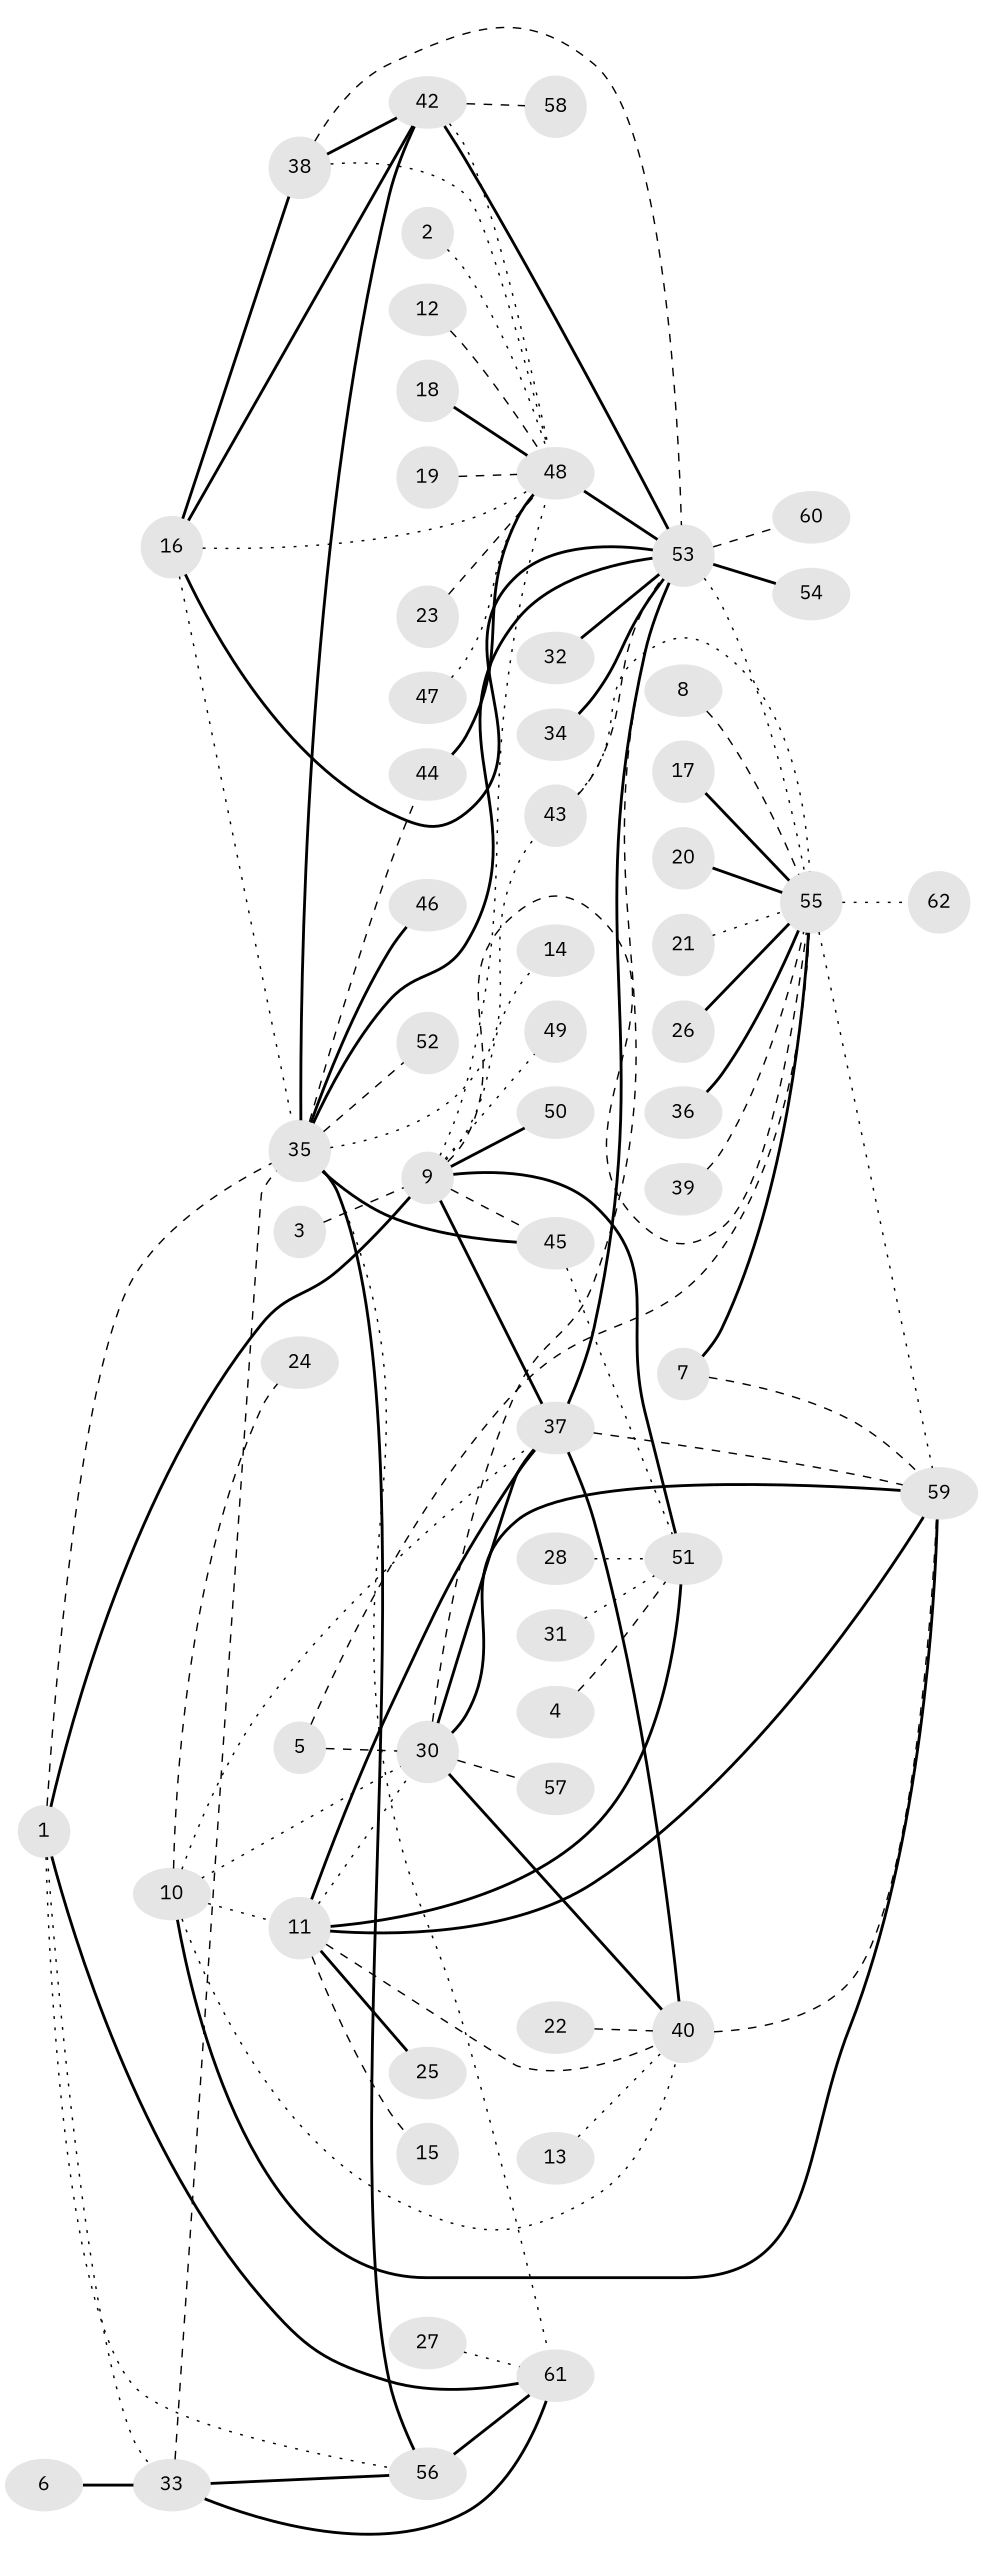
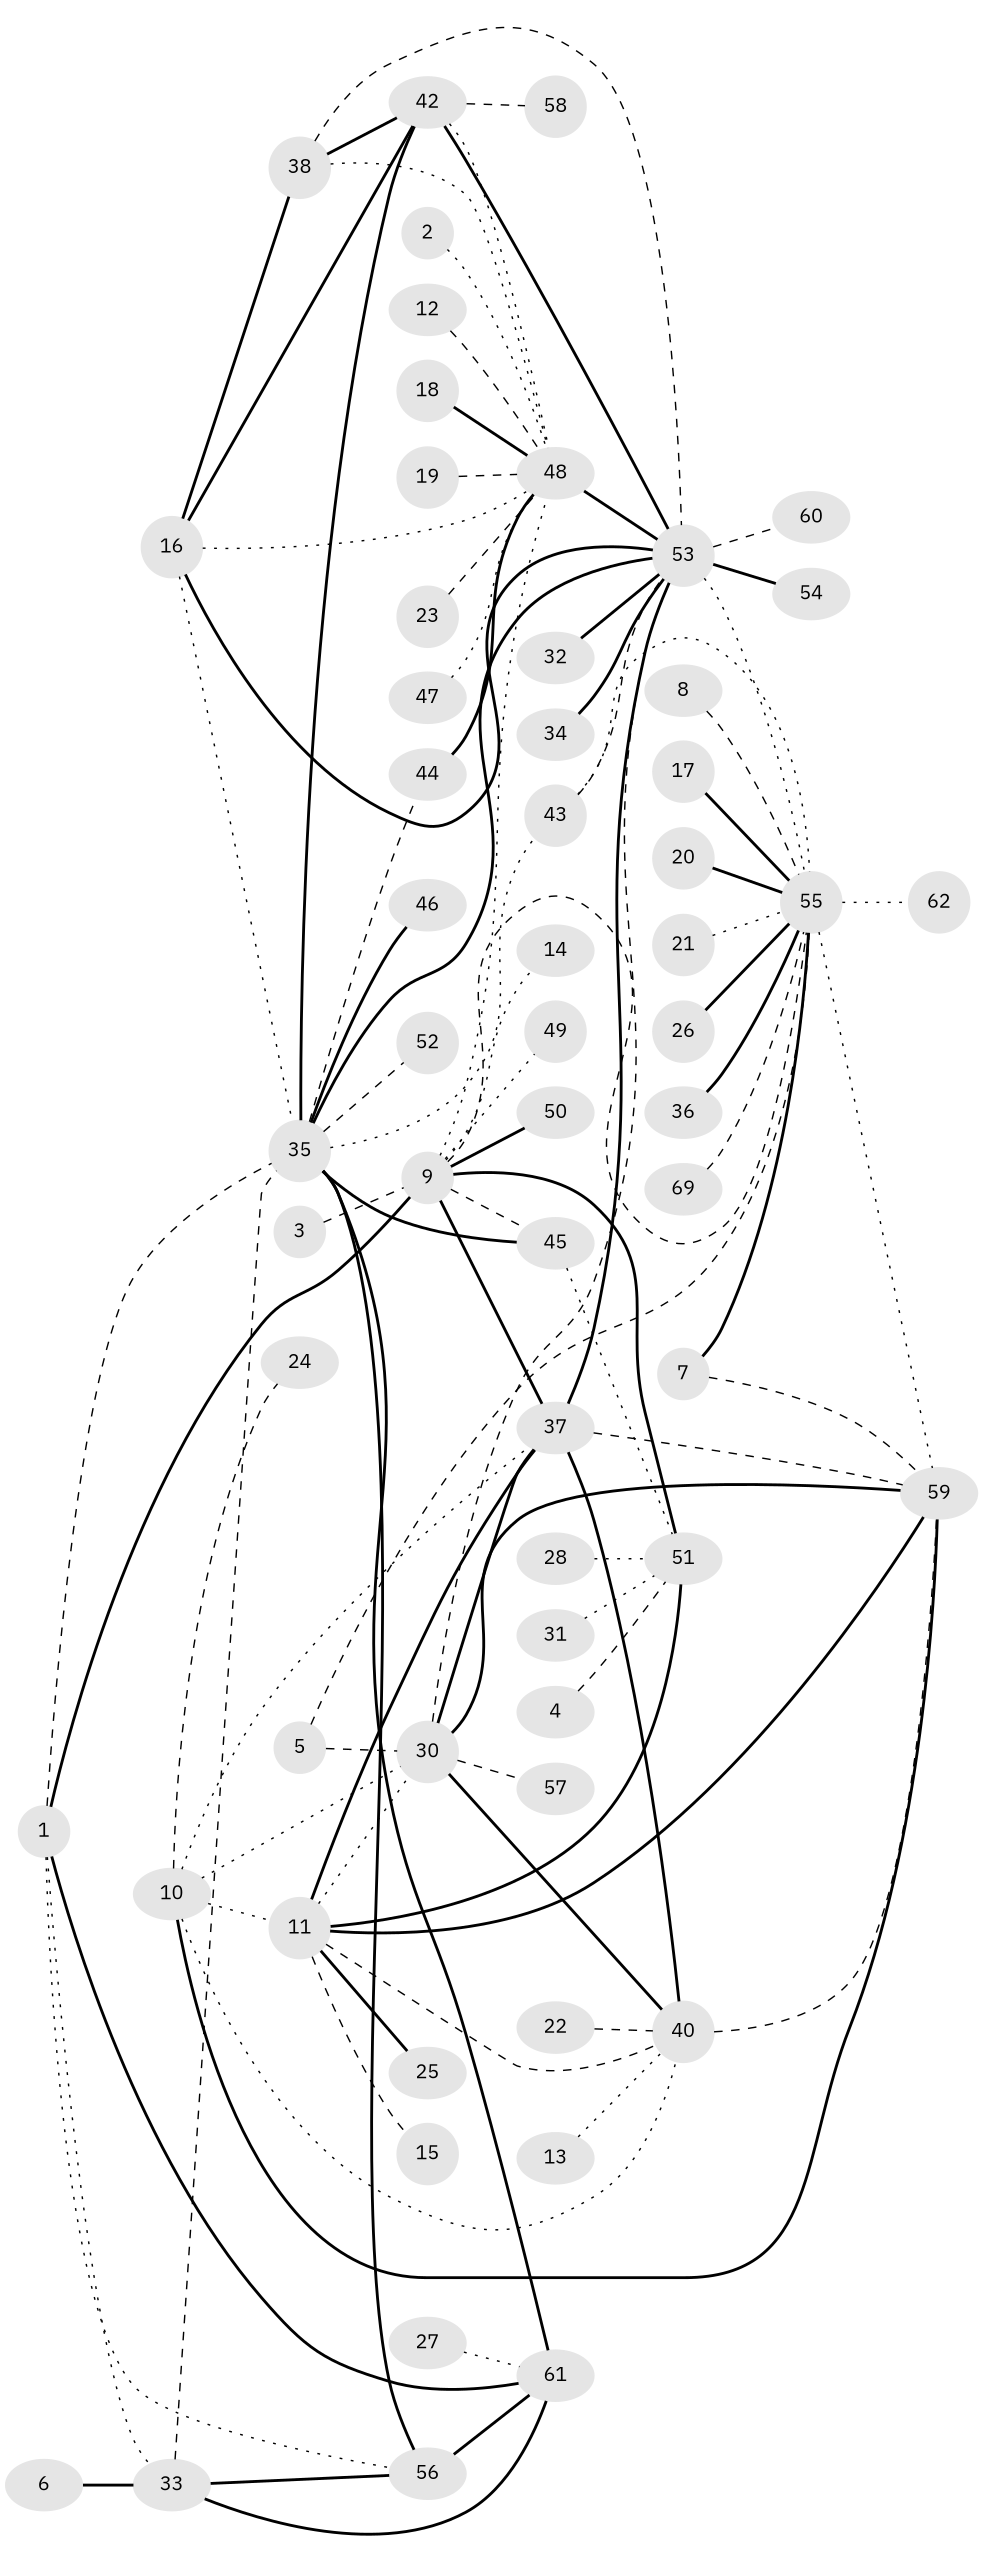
  graph {
    fontname="IBM Plex Sans"
    rankdir=LR
    node [color=gray90 fontname="IBM Plex Sans" shape=ellipse style=filled]
    edge [fontname="IBM Plex Sans" style=bold weight=1.0]
    1 [shape=circle]
    9 [shape=circle]
    33
    35 [shape=circle]
    56
    61
    48
    51
    55 [shape=circle]
    14
    37
    45
    49 [shape=circle]
    50
    42
    53 [shape=circle]
    43 [shape=circle]
    44
    46
    52 [shape=circle]
    2 [shape=circle]
    3 [shape=circle]
    4
    5 [shape=circle]
    30 [shape=circle]
    59
    40 [shape=circle]
    57
    62 [shape=circle]
    6
    7 [shape=circle]
    8
    10
    11 [shape=circle]
    24
    15 [shape=circle]
    25
    12
    13
    16 [shape=circle]
    38 [shape=circle]
    58 [shape=circle]
    54
    60
    17 [shape=circle]
    18 [shape=circle]
    19 [shape=circle]
    20 [shape=circle]
    21 [shape=circle]
    22
    23 [shape=circle]
    26 [shape=circle]
    27
    28
    31
    32
    34
    36
-   39
+   39 [label=69]
    47
    1 -- 9
    1 -- 33 [style=dotted]
    1 -- 35 [style=dashed weight=2.0]
    1 -- 56 [style=dotted]
    1 -- 61
    9 -- 48 [style=dotted weight=2.0]
    9 -- 51 [weight=6.0]
    9 -- 55 [style=dashed]
    9 -- 14 [style=dotted]
    9 -- 37
    9 -- 45 [style=dashed weight=3.0]
    9 -- 49 [style=dotted]
    9 -- 50
    33 -- 35 [style=dashed weight=2.0]
    33 -- 56
    33 -- 61
    35 -- 56 [weight=2.0]
-   35 -- 61 [style=dotted weight=2.0]
+   35 -- 61 [weight=2.0]
    35 -- 45
    35 -- 42
    35 -- 53
    35 -- 43 [style=dotted]
    35 -- 44 [style=dashed]
    35 -- 46
    35 -- 52 [style=dashed]
    56 -- 61
    48 -- 53 [weight=2.0]
    55 -- 59 [style=dotted]
    55 -- 62 [style=dotted]
    37 -- 53
    37 -- 59 [style=dashed]
    37 -- 40
    45 -- 51 [style=dotted weight=2.0]
    42 -- 48 [style=dotted weight=2.0]
    42 -- 53
    42 -- 58 [style=dashed]
    53 -- 55 [style=dotted]
    53 -- 54
    53 -- 60 [style=dashed]
    43 -- 55 [style=dotted weight=4.0]
    43 -- 53 [style=dashed]
    44 -- 48
    2 -- 48 [style=dotted]
    3 -- 9 [style=dashed]
    4 -- 51 [style=dashed]
    5 -- 55 [style=dashed]
    5 -- 30 [style=dashed]
    30 -- 37
    30 -- 53 [style=dashed]
    30 -- 59
    30 -- 40
    30 -- 57 [style=dashed]
    40 -- 59 [style=dashed]
    6 -- 33
    7 -- 55
    7 -- 59 [style=dashed]
    8 -- 55 [style=dashed]
    10 -- 37 [style=dotted]
    10 -- 30 [style=dotted]
    10 -- 59
    10 -- 40 [style=dotted]
    10 -- 11 [style=dotted]
    10 -- 24 [style=dashed]
    11 -- 51
    11 -- 37
    11 -- 30 [style=dotted]
    11 -- 59
    11 -- 40 [style=dashed]
    11 -- 15 [style=dashed]
    11 -- 25
    12 -- 48 [style=dashed]
    13 -- 40 [style=dotted]
    16 -- 35 [style=dotted]
    16 -- 48 [style=dotted weight=2.0]
    16 -- 42
    16 -- 53
    16 -- 38
    38 -- 48 [style=dotted weight=2.0]
    38 -- 42
    38 -- 53 [style=dashed]
    17 -- 55
    18 -- 48
    19 -- 48 [style=dashed]
    20 -- 55
    21 -- 55 [style=dotted]
    22 -- 40 [style=dashed]
    23 -- 48 [style=dashed]
    26 -- 55
    27 -- 61 [style=dotted]
    28 -- 51 [style=dotted]
    31 -- 51 [style=dotted]
    32 -- 53
    34 -- 53
    36 -- 55
    39 -- 55 [style=dashed]
    47 -- 48 [style=dotted]
  }
